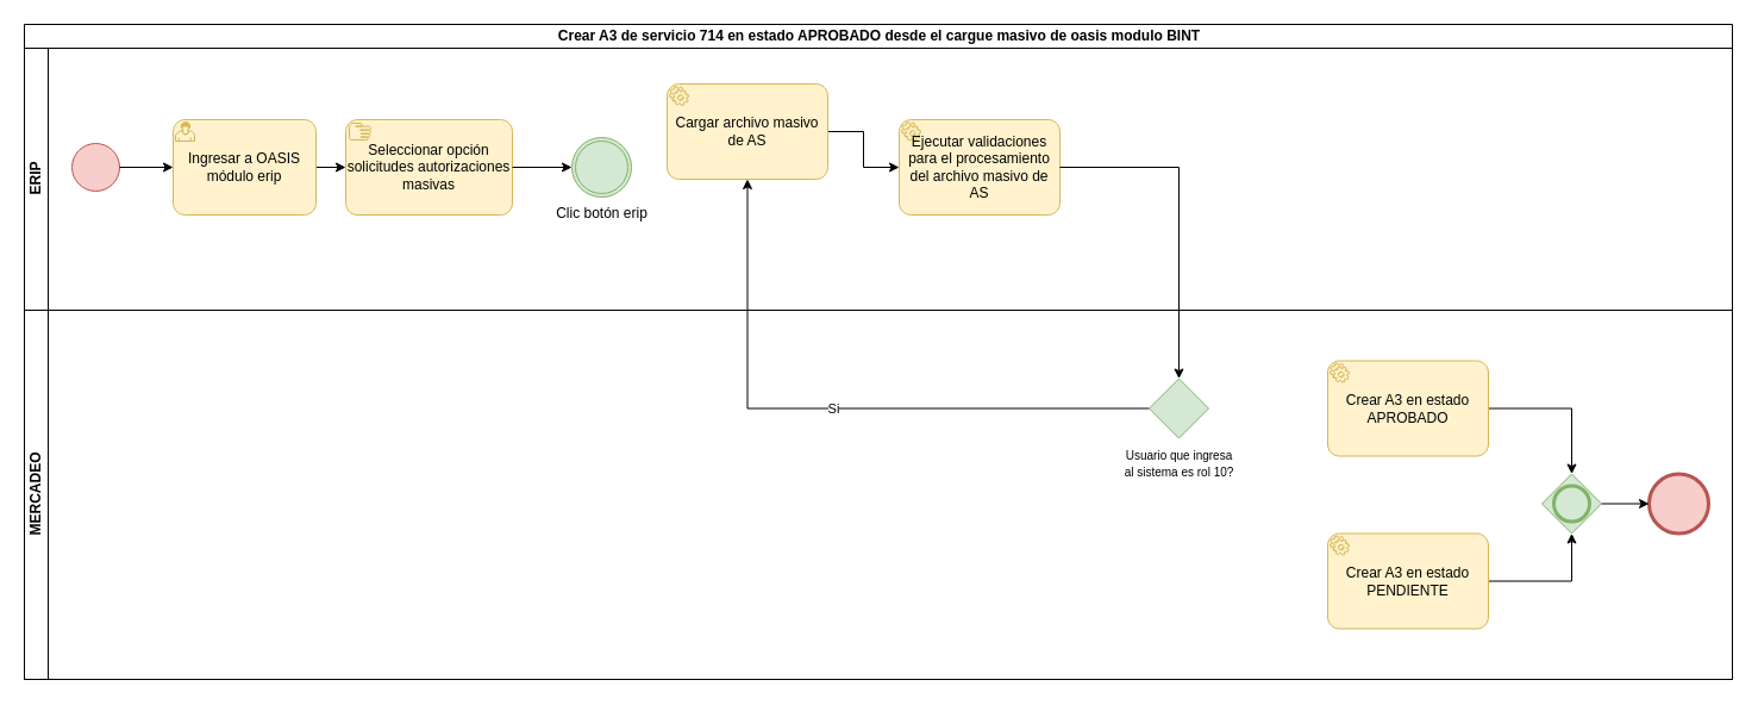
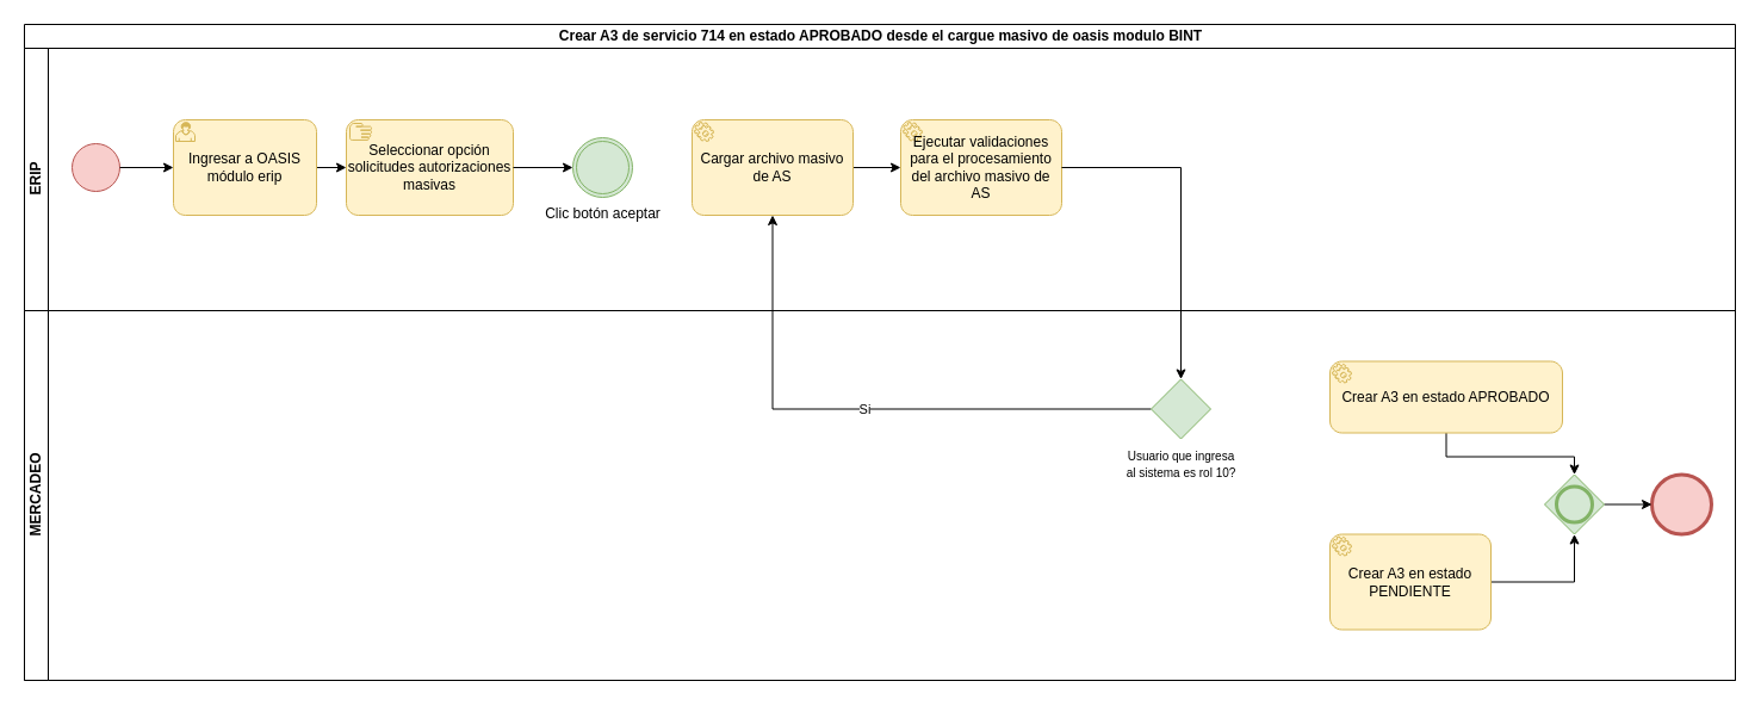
  <mxCell id="0" />
  <mxCell id="1" parent="0" />
  <mxCell id="2" value="Crear A3 de servicio 714 en estado APROBADO desde el cargue masivo de oasis modulo BINT" style="swimlane;childLayout=stackLayout;resizeParent=1;resizeParentMax=0;horizontal=1;startSize=20;horizontalStack=0;html=1;" vertex="1" parent="1"><mxGeometry x="20" y="20" width="1435" height="550" as="geometry" /></mxCell>
  <mxCell id="3" value="ERIP" style="swimlane;startSize=20;horizontal=0;html=1;" vertex="1" parent="2"><mxGeometry y="20" width="1435" height="220" as="geometry" /></mxCell>
  <mxCell id="4" value="" style="points=[[0.145,0.145,0],[0.5,0,0],[0.855,0.145,0],[1,0.5,0],[0.855,0.855,0],[0.5,1,0],[0.145,0.855,0],[0,0.5,0]];shape=mxgraph.bpmn.event;html=1;verticalLabelPosition=bottom;labelBackgroundColor=#ffffff;verticalAlign=top;align=center;perimeter=ellipsePerimeter;outlineConnect=0;aspect=fixed;outline=standard;symbol=general;fillColor=#f8cecc;strokeColor=#b85450;" vertex="1" parent="3"><mxGeometry x="40" y="80" width="40" height="40" as="geometry" /></mxCell>
  <mxCell id="5" value="Seleccionar opción solicitudes autorizaciones masivas" style="points=[[0.25,0,0],[0.5,0,0],[0.75,0,0],[1,0.25,0],[1,0.5,0],[1,0.75,0],[0.75,1,0],[0.5,1,0],[0.25,1,0],[0,0.75,0],[0,0.5,0],[0,0.25,0]];shape=mxgraph.bpmn.task;whiteSpace=wrap;rectStyle=rounded;size=10;html=1;container=1;expand=0;collapsible=0;taskMarker=manual;fillColor=#fff2cc;strokeColor=#d6b656;" vertex="1" parent="3"><mxGeometry x="270" y="60" width="140" height="80" as="geometry" /></mxCell>
  <mxCell id="6" style="edgeStyle=orthogonalEdgeStyle;rounded=0;orthogonalLoop=1;jettySize=auto;html=1;" edge="1" parent="3" source="7" target="5"><mxGeometry relative="1" as="geometry"><mxPoint x="270" y="100" as="targetPoint" /></mxGeometry></mxCell>
  <mxCell id="7" value="Ingresar a OASIS módulo erip" style="points=[[0.25,0,0],[0.5,0,0],[0.75,0,0],[1,0.25,0],[1,0.5,0],[1,0.75,0],[0.75,1,0],[0.5,1,0],[0.25,1,0],[0,0.75,0],[0,0.5,0],[0,0.25,0]];shape=mxgraph.bpmn.task;whiteSpace=wrap;rectStyle=rounded;size=10;html=1;container=1;expand=0;collapsible=0;taskMarker=user;fillColor=#fff2cc;strokeColor=#d6b656;" vertex="1" parent="3"><mxGeometry x="125" y="60" width="120" height="80" as="geometry" /></mxCell>
  <mxCell id="8" style="edgeStyle=orthogonalEdgeStyle;rounded=0;orthogonalLoop=1;jettySize=auto;html=1;entryX=0;entryY=0.5;entryDx=0;entryDy=0;entryPerimeter=0;" edge="1" parent="3" source="4" target="7"><mxGeometry relative="1" as="geometry"><mxPoint x="110" y="100" as="targetPoint" /></mxGeometry></mxCell>
  <mxCell id="9" style="edgeStyle=orthogonalEdgeStyle;rounded=0;orthogonalLoop=1;jettySize=auto;html=1;entryX=0;entryY=0.5;entryDx=0;entryDy=0;entryPerimeter=0;" edge="1" parent="3" source="5" target="12"><mxGeometry relative="1" as="geometry"><mxPoint x="460" y="100" as="targetPoint" /></mxGeometry></mxCell>
  <mxCell id="10" style="edgeStyle=orthogonalEdgeStyle;rounded=0;orthogonalLoop=1;jettySize=auto;html=1;" edge="1" parent="3" source="11" target="13"><mxGeometry relative="1" as="geometry" /></mxCell>
- <mxCell id="11" value="Cargar archivo masivo de AS" style="points=[[0.25,0,0],[0.5,0,0],[0.75,0,0],[1,0.25,0],[1,0.5,0],[1,0.75,0],[0.75,1,0],[0.5,1,0],[0.25,1,0],[0,0.75,0],[0,0.5,0],[0,0.25,0]];shape=mxgraph.bpmn.task;whiteSpace=wrap;rectStyle=rounded;size=10;html=1;container=1;expand=0;collapsible=0;taskMarker=service;fillColor=#fff2cc;strokeColor=#d6b656;" vertex="1" parent="3"><mxGeometry x="540" y="30" width="135" height="80" as="geometry" /></mxCell>
- <mxCell id="12" value="Clic botón erip" style="points=[[0.145,0.145,0],[0.5,0,0],[0.855,0.145,0],[1,0.5,0],[0.855,0.855,0],[0.5,1,0],[0.145,0.855,0],[0,0.5,0]];shape=mxgraph.bpmn.event;html=1;verticalLabelPosition=bottom;labelBackgroundColor=#ffffff;verticalAlign=top;align=center;perimeter=ellipsePerimeter;outlineConnect=0;aspect=fixed;outline=throwing;symbol=general;fillColor=#d5e8d4;strokeColor=#82b366;" vertex="1" parent="3"><mxGeometry x="460" y="75" width="50" height="50" as="geometry" /></mxCell>
+ <mxCell id="11" value="Cargar archivo masivo de AS" style="points=[[0.25,0,0],[0.5,0,0],[0.75,0,0],[1,0.25,0],[1,0.5,0],[1,0.75,0],[0.75,1,0],[0.5,1,0],[0.25,1,0],[0,0.75,0],[0,0.5,0],[0,0.25,0]];shape=mxgraph.bpmn.task;whiteSpace=wrap;rectStyle=rounded;size=10;html=1;container=1;expand=0;collapsible=0;taskMarker=service;fillColor=#fff2cc;strokeColor=#d6b656;" vertex="1" parent="3"><mxGeometry x="560" y="60" width="135" height="80" as="geometry" /></mxCell>
+ <mxCell id="12" value="Clic botón aceptar" style="points=[[0.145,0.145,0],[0.5,0,0],[0.855,0.145,0],[1,0.5,0],[0.855,0.855,0],[0.5,1,0],[0.145,0.855,0],[0,0.5,0]];shape=mxgraph.bpmn.event;html=1;verticalLabelPosition=bottom;labelBackgroundColor=#ffffff;verticalAlign=top;align=center;perimeter=ellipsePerimeter;outlineConnect=0;aspect=fixed;outline=throwing;symbol=general;fillColor=#d5e8d4;strokeColor=#82b366;" vertex="1" parent="3"><mxGeometry x="460" y="75" width="50" height="50" as="geometry" /></mxCell>
  <mxCell id="13" value="Ejecutar validaciones para el procesamiento del archivo masivo de AS" style="points=[[0.25,0,0],[0.5,0,0],[0.75,0,0],[1,0.25,0],[1,0.5,0],[1,0.75,0],[0.75,1,0],[0.5,1,0],[0.25,1,0],[0,0.75,0],[0,0.5,0],[0,0.25,0]];shape=mxgraph.bpmn.task;whiteSpace=wrap;rectStyle=rounded;size=10;html=1;container=1;expand=0;collapsible=0;taskMarker=service;fillColor=#fff2cc;strokeColor=#d6b656;" vertex="1" parent="3"><mxGeometry x="735" y="60" width="135" height="80" as="geometry" /></mxCell>
  <mxCell id="14" value="MERCADEO" style="swimlane;startSize=20;horizontal=0;html=1;" vertex="1" parent="2"><mxGeometry y="240" width="1435" height="310" as="geometry" /></mxCell>
  <mxCell id="15" value="Si" style="edgeStyle=orthogonalEdgeStyle;rounded=0;orthogonalLoop=1;jettySize=auto;html=1;" edge="1" parent="14" source="16" target="11"><mxGeometry relative="1" as="geometry"><mxPoint x="1085" y="82.5" as="targetPoint" /></mxGeometry></mxCell>
  <mxCell id="16" value="&lt;font size=&quot;1&quot;&gt;Usuario que ingresa&lt;br&gt;al sistema es rol 10?&lt;br&gt;&lt;/font&gt;" style="points=[[0.25,0.25,0],[0.5,0,0],[0.75,0.25,0],[1,0.5,0],[0.75,0.75,0],[0.5,1,0],[0.25,0.75,0],[0,0.5,0]];shape=mxgraph.bpmn.gateway2;html=1;verticalLabelPosition=bottom;labelBackgroundColor=#ffffff;verticalAlign=top;align=center;perimeter=rhombusPerimeter;outlineConnect=0;outline=none;symbol=none;fillColor=#d5e8d4;strokeColor=#82b366;" vertex="1" parent="14"><mxGeometry x="945" y="57.5" width="50" height="50" as="geometry" /></mxCell>
  <mxCell id="17" style="edgeStyle=orthogonalEdgeStyle;rounded=0;orthogonalLoop=1;jettySize=auto;html=1;entryX=0.5;entryY=0;entryDx=0;entryDy=0;entryPerimeter=0;" edge="1" parent="14" source="18" target="21"><mxGeometry relative="1" as="geometry" /></mxCell>
- <mxCell id="18" value="Crear A3 en estado APROBADO" style="points=[[0.25,0,0],[0.5,0,0],[0.75,0,0],[1,0.25,0],[1,0.5,0],[1,0.75,0],[0.75,1,0],[0.5,1,0],[0.25,1,0],[0,0.75,0],[0,0.5,0],[0,0.25,0]];shape=mxgraph.bpmn.task;whiteSpace=wrap;rectStyle=rounded;size=10;html=1;container=1;expand=0;collapsible=0;taskMarker=service;fillColor=#fff2cc;strokeColor=#d6b656;" vertex="1" parent="14"><mxGeometry x="1095" y="42.5" width="135" height="80" as="geometry" /></mxCell>
+ <mxCell id="18" value="Crear A3 en estado APROBADO" style="points=[[0.25,0,0],[0.5,0,0],[0.75,0,0],[1,0.25,0],[1,0.5,0],[1,0.75,0],[0.75,1,0],[0.5,1,0],[0.25,1,0],[0,0.75,0],[0,0.5,0],[0,0.25,0]];shape=mxgraph.bpmn.task;whiteSpace=wrap;rectStyle=rounded;size=10;html=1;container=1;expand=0;collapsible=0;taskMarker=service;fillColor=#fff2cc;strokeColor=#d6b656;" vertex="1" parent="14"><mxGeometry x="1095" y="42.5" width="195" height="60" as="geometry" /></mxCell>
  <mxCell id="19" value="" style="points=[[0.145,0.145,0],[0.5,0,0],[0.855,0.145,0],[1,0.5,0],[0.855,0.855,0],[0.5,1,0],[0.145,0.855,0],[0,0.5,0]];shape=mxgraph.bpmn.event;html=1;verticalLabelPosition=bottom;labelBackgroundColor=#ffffff;verticalAlign=top;align=center;perimeter=ellipsePerimeter;outlineConnect=0;aspect=fixed;outline=end;symbol=terminate2;fillColor=#f8cecc;strokeColor=#b85450;" vertex="1" parent="14"><mxGeometry x="1365" y="137.5" width="50" height="50" as="geometry" /></mxCell>
  <mxCell id="20" style="edgeStyle=orthogonalEdgeStyle;rounded=0;orthogonalLoop=1;jettySize=auto;html=1;" edge="1" parent="14" source="21" target="19"><mxGeometry relative="1" as="geometry" /></mxCell>
  <mxCell id="21" value="" style="points=[[0.25,0.25,0],[0.5,0,0],[0.75,0.25,0],[1,0.5,0],[0.75,0.75,0],[0.5,1,0],[0.25,0.75,0],[0,0.5,0]];shape=mxgraph.bpmn.gateway2;html=1;verticalLabelPosition=bottom;labelBackgroundColor=#ffffff;verticalAlign=top;align=center;perimeter=rhombusPerimeter;outlineConnect=0;outline=end;symbol=general;fillColor=#d5e8d4;strokeColor=#82b366;" vertex="1" parent="14"><mxGeometry x="1275" y="137.5" width="50" height="50" as="geometry" /></mxCell>
  <mxCell id="22" style="edgeStyle=orthogonalEdgeStyle;rounded=0;orthogonalLoop=1;jettySize=auto;html=1;entryX=0.5;entryY=1;entryDx=0;entryDy=0;entryPerimeter=0;" edge="1" parent="14" source="23" target="21"><mxGeometry relative="1" as="geometry" /></mxCell>
  <mxCell id="23" value="Crear A3 en estado PENDIENTE" style="points=[[0.25,0,0],[0.5,0,0],[0.75,0,0],[1,0.25,0],[1,0.5,0],[1,0.75,0],[0.75,1,0],[0.5,1,0],[0.25,1,0],[0,0.75,0],[0,0.5,0],[0,0.25,0]];shape=mxgraph.bpmn.task;whiteSpace=wrap;rectStyle=rounded;size=10;html=1;container=1;expand=0;collapsible=0;taskMarker=service;fillColor=#fff2cc;strokeColor=#d6b656;" vertex="1" parent="14"><mxGeometry x="1095" y="187.5" width="135" height="80" as="geometry" /></mxCell>
  <mxCell id="24" style="edgeStyle=orthogonalEdgeStyle;rounded=0;orthogonalLoop=1;jettySize=auto;html=1;" edge="1" parent="2" source="13" target="16"><mxGeometry relative="1" as="geometry"><mxPoint x="1032.5" y="120" as="targetPoint" /></mxGeometry></mxCell>
